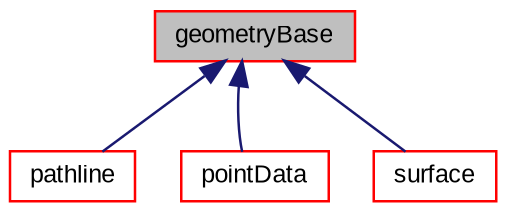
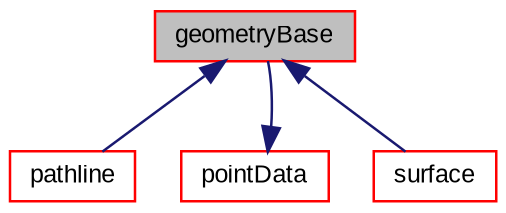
  digraph {
    fontname="Liberation Sans"
    node [color=red fontname="Liberation Sans" fontsize=10 shape=record]
    edge [color=midnightblue dir=back fontname="Liberation Sans" fontsize=10 labelfontname=Helvetica labelfontsize=10 style=solid]
    n1 [fillcolor=grey75 fontcolor=black height=0.2 label=geometryBase style=filled width=0.4]
    n2 [height=0.2 label=pathline width=0.4]
    n3 [height=0.2 label=pointData width=0.4]
    n4 [height=0.2 label=surface width=0.4]
    n1 -> n2
-   n1 -> n3
+   n3 -> n1
    n1 -> n4
  }
